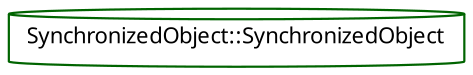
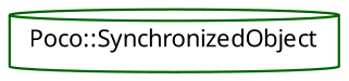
  digraph {
    rankdir=LR
    fontname="Noto Sans"
-   n1 [color=darkgreen fillcolor=white fontname="Noto Sans" fontsize=10 height=0.2 label="SynchronizedObject::SynchronizedObject" shape=cylinder style=filled width=0.4]
+   n1 [color=darkgreen fillcolor=white fontname="Noto Sans" fontsize=10 height=0.2 label="Poco::SynchronizedObject" shape=cylinder style=filled width=0.4]
  }
